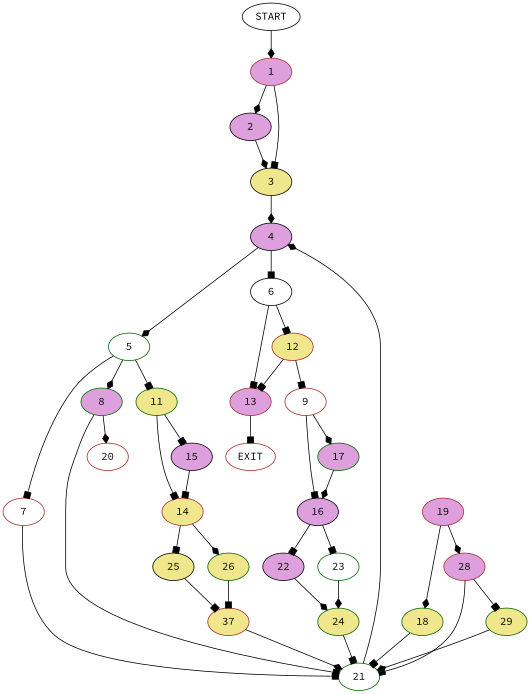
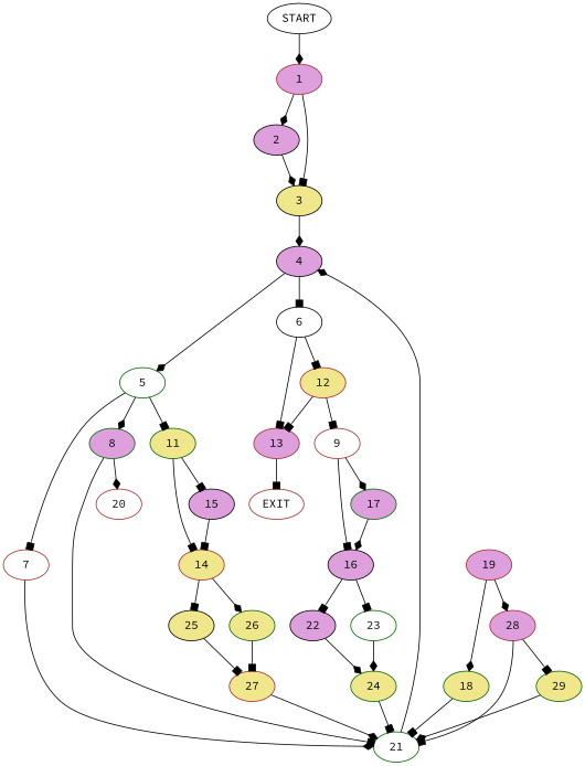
  digraph {
    fontname="Source Code Pro"
    node [color=brown fillcolor=plum fontname="Source Code Pro" style=filled]
    edge [arrowhead=box fontname="Source Code Pro"]
    n1 [color=black fillcolor=white label=START]
    1
    2 [color=black]
    3 [color=black fillcolor=khaki]
    n5 [fillcolor=white label=EXIT]
    4 [color=black]
    5 [color=darkgreen fillcolor=white]
    6 [color=black fillcolor=white]
    7 [fillcolor=white]
    8 [color=darkgreen]
    11 [color=darkgreen fillcolor=khaki]
    12 [fillcolor=khaki]
    13
    21 [color=darkgreen fillcolor=white]
    20 [fillcolor=white]
    9 [fillcolor=white]
    16 [color=black]
    17 [color=darkgreen]
    14 [fillcolor=khaki]
    15 [color=black]
    22 [color=black]
    23 [color=darkgreen fillcolor=white]
    18 [color=darkgreen fillcolor=khaki]
    19
    28
    25 [color=black fillcolor=khaki]
    26 [color=darkgreen fillcolor=khaki]
-   27 [fillcolor=khaki label=37]
+   27 [fillcolor=khaki]
    24 [color=darkgreen fillcolor=khaki]
    29 [color=darkgreen fillcolor=khaki]
    n1 -> 1 [arrowhead=diamond]
    1 -> 2 [arrowhead=diamond]
    1 -> 3
    2 -> 3 [arrowhead=diamond]
    3 -> 4 [arrowhead=diamond]
    4 -> 5 [arrowhead=diamond]
    4 -> 6
    5 -> 7
    5 -> 8 [arrowhead=diamond]
    5 -> 11
    6 -> 12
    6 -> 13
-   7 -> 21
+   7 -> 21 [arrowhead=diamond]
    8 -> 21
    8 -> 20 [arrowhead=diamond]
    11 -> 14
    11 -> 15
    12 -> 13
    12 -> 9
    13 -> n5
    21 -> 4 [arrowhead=diamond]
    9 -> 16
    9 -> 17 [arrowhead=diamond]
    16 -> 22
    16 -> 23
    17 -> 16 [arrowhead=diamond]
    14 -> 25
    14 -> 26 [arrowhead=diamond]
    15 -> 14
    22 -> 24 [arrowhead=diamond]
    23 -> 24 [arrowhead=diamond]
    18 -> 21
    19 -> 18 [arrowhead=diamond]
    19 -> 28 [arrowhead=diamond]
    28 -> 21
    28 -> 29
    25 -> 27
    26 -> 27
    27 -> 21 [arrowhead=diamond]
    24 -> 21
    29 -> 21 [arrowhead=diamond]
  }
